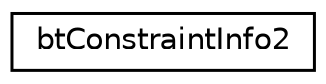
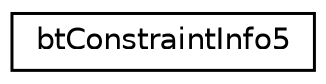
  digraph {
    rankdir=LR
-   n1 [color=black fillcolor=white fontname=Helvetica fontsize=10 height=0.2 label=btConstraintInfo2 shape=record style=filled width=0.4]
+   n1 [color=black fillcolor=white fontname=Helvetica fontsize=10 height=0.2 label=btConstraintInfo5 shape=record style=filled width=0.4]
  }
